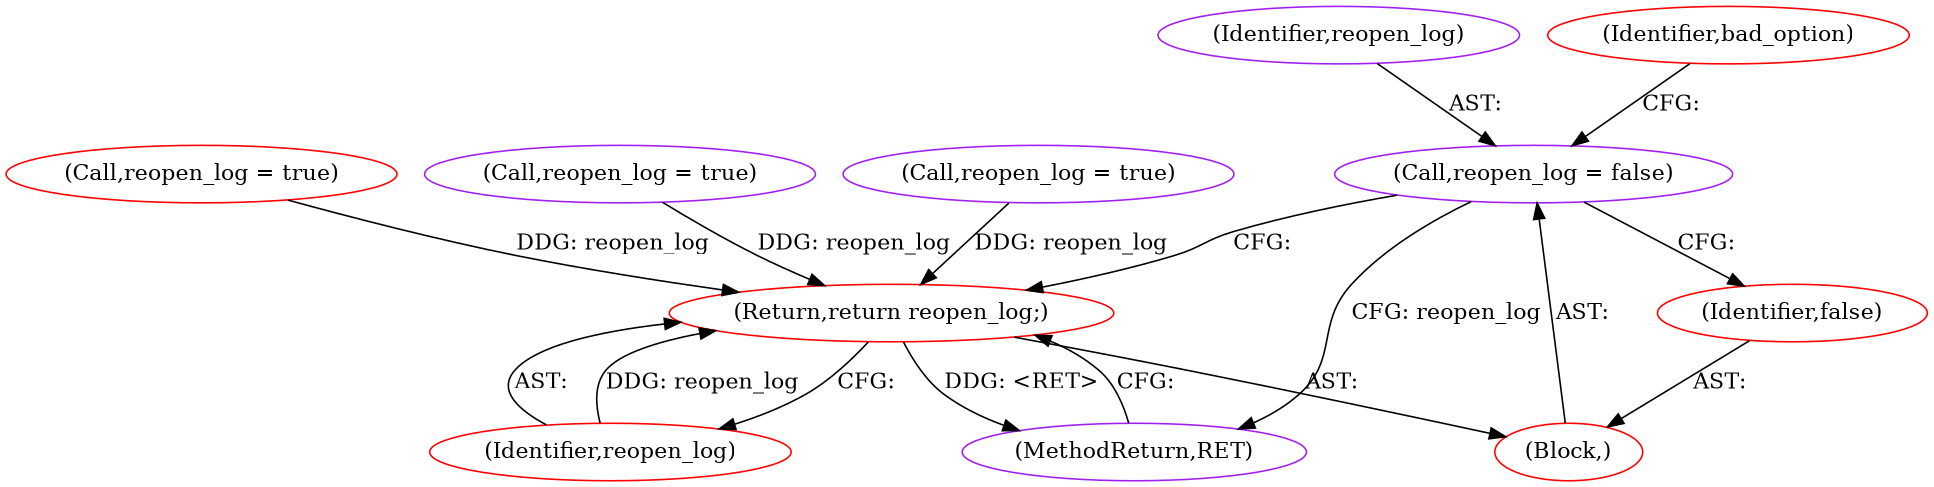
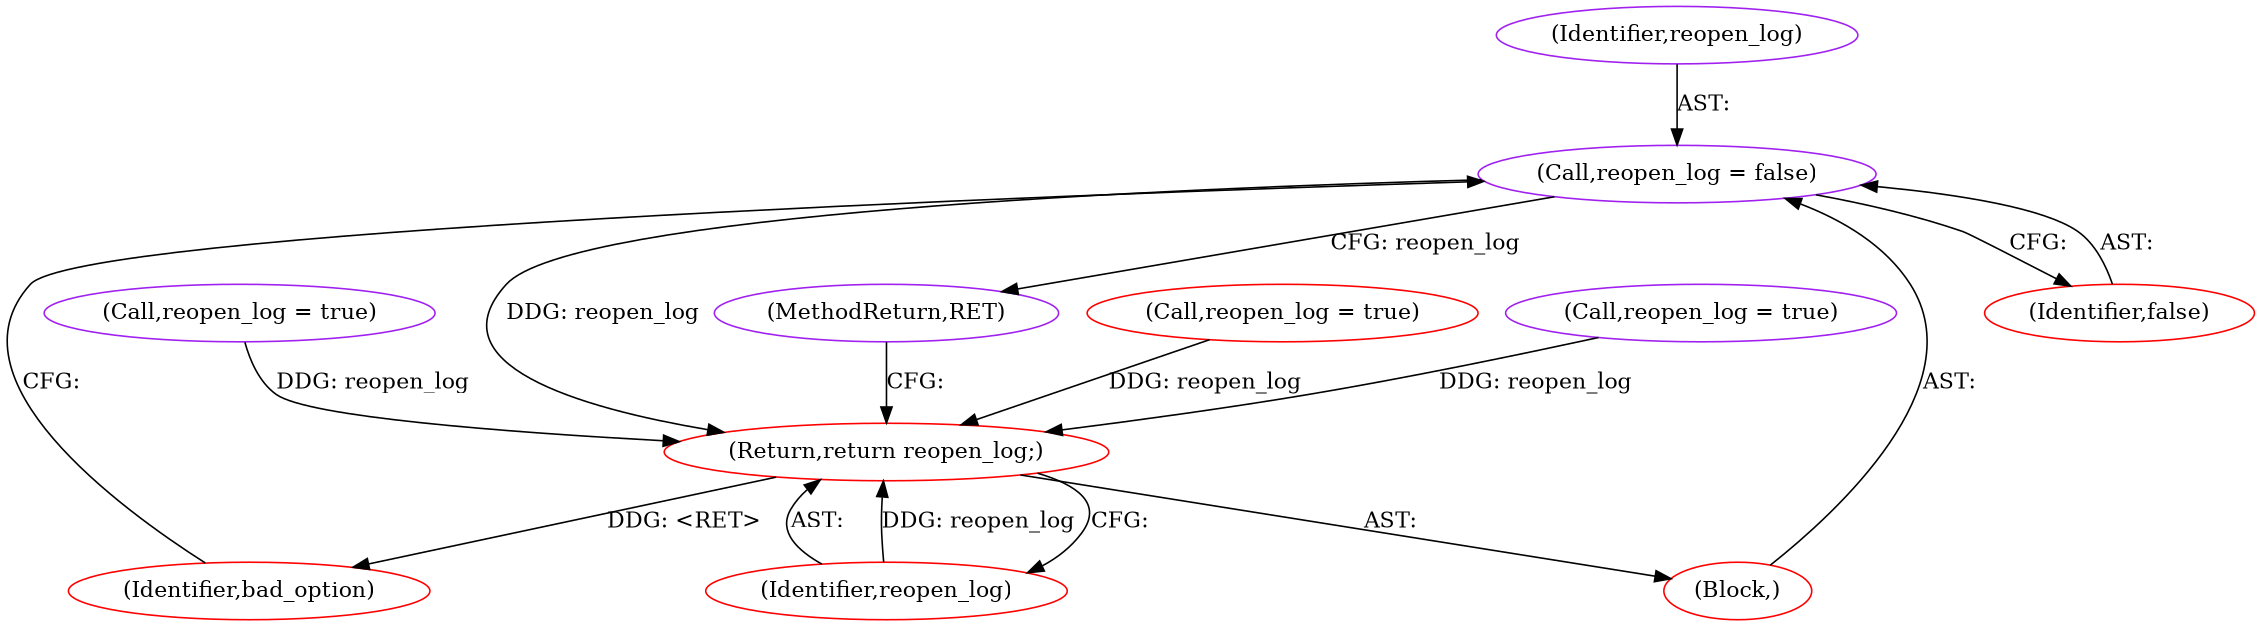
  digraph {
    node [color=red]
    n1 [color=purple label="(Call,reopen_log = false)"]
    n2 [label="(Return,return reopen_log;)"]
    n3 [label="(Identifier,false)"]
    n4 [color=purple label="(MethodReturn,RET)"]
    n5 [label="(Block,)"]
    n6 [label="(Identifier,reopen_log)"]
    n7 [color=purple label="(Identifier,reopen_log)"]
    n8 [label="(Identifier,bad_option)"]
    n9 [label="(Call,reopen_log = true)"]
    n10 [color=purple label="(Call,reopen_log = true)"]
    n11 [color=purple label="(Call,reopen_log = true)"]
-   n1 -> n2 [label="CFG: "]
+   n1 -> n2 [label="DDG: reopen_log"]
    n1 -> n3 [label="CFG: "]
    n1 -> n4 [label="CFG: reopen_log"]
-   n2 -> n4 [label="DDG: <RET>"]
+   n2 -> n8 [label="DDG: <RET>"]
    n2 -> n5 [label="AST: "]
    n2 -> n6 [label="CFG: "]
-   n3 -> n5 [label="AST: "]
+   n3 -> n1 [label="AST: "]
    n4 -> n2 [label="CFG: "]
    n5 -> n1 [label="AST: "]
    n6 -> n2 [label="AST: "]
    n6 -> n2 [label="DDG: reopen_log"]
    n7 -> n1 [label="AST: "]
    n8 -> n1 [label="CFG: "]
    n9 -> n2 [label="DDG: reopen_log"]
    n10 -> n2 [label="DDG: reopen_log"]
    n11 -> n2 [label="DDG: reopen_log"]
  }
